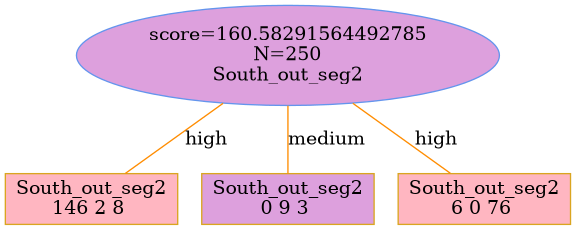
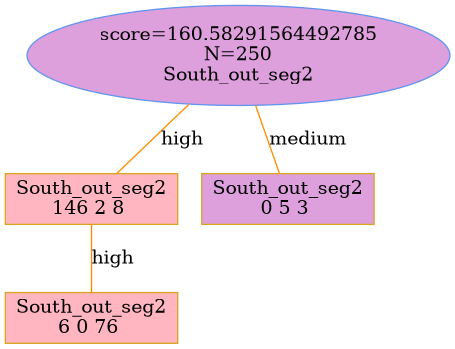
  digraph {
    node [color=goldenrod fillcolor=plum shape=box style=filled]
    edge [color=darkorange dir=none]
    n1 [color=cornflowerblue label="score=160.58291564492785\nN=250\nSouth_out_seg2" shape=ellipse]
    n2 [fillcolor=lightpink label="South_out_seg2\n146 2 8 "]
-   n3 [label="South_out_seg2\n0 9 3 "]
+   n3 [label="South_out_seg2\n0 5 3 "]
    n4 [fillcolor=lightpink label="South_out_seg2\n6 0 76 "]
    subgraph sub_1 {
      rank=same
      n1
    }
    subgraph sub_2 {
      rank=same
      n2
    }
    subgraph sub_3 {
      rank=same
      n3
    }
    subgraph sub_4 {
      rank=same
      n4
    }
    n1 -> n2 [label=high]
    n1 -> n3 [label=medium]
-   n1 -> n4 [label=high]
+   n2 -> n4 [label=high]
  }
